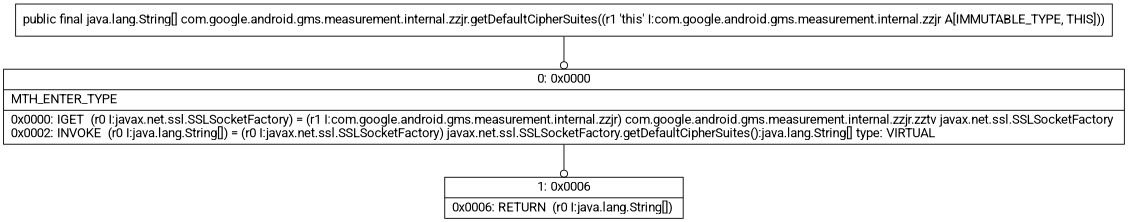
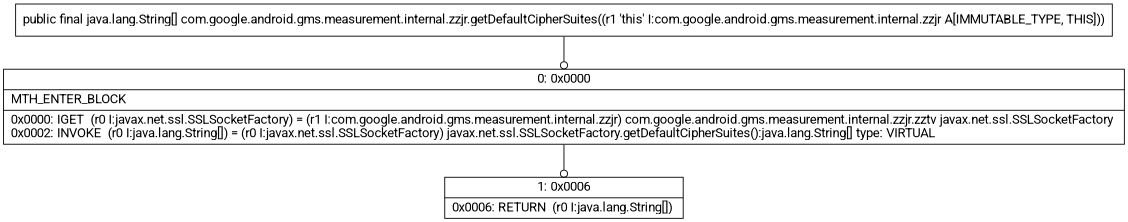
  digraph {
    fontname=Roboto
    node [shape=record fontname=Roboto]
    edge [arrowhead=odot fontname=Roboto]
-   n1 [label="{0\:\ 0x0000|MTH_ENTER_TYPE\l|0x0000: IGET  (r0 I:javax.net.ssl.SSLSocketFactory) = (r1 I:com.google.android.gms.measurement.internal.zzjr) com.google.android.gms.measurement.internal.zzjr.zztv javax.net.ssl.SSLSocketFactory \l0x0002: INVOKE  (r0 I:java.lang.String[]) = (r0 I:javax.net.ssl.SSLSocketFactory) javax.net.ssl.SSLSocketFactory.getDefaultCipherSuites():java.lang.String[] type: VIRTUAL \l}"]
+   n1 [label="{0\:\ 0x0000|MTH_ENTER_BLOCK\l|0x0000: IGET  (r0 I:javax.net.ssl.SSLSocketFactory) = (r1 I:com.google.android.gms.measurement.internal.zzjr) com.google.android.gms.measurement.internal.zzjr.zztv javax.net.ssl.SSLSocketFactory \l0x0002: INVOKE  (r0 I:java.lang.String[]) = (r0 I:javax.net.ssl.SSLSocketFactory) javax.net.ssl.SSLSocketFactory.getDefaultCipherSuites():java.lang.String[] type: VIRTUAL \l}"]
    n2 [label="{1\:\ 0x0006|0x0006: RETURN  (r0 I:java.lang.String[]) \l}"]
    n3 [label="{public final java.lang.String[] com.google.android.gms.measurement.internal.zzjr.getDefaultCipherSuites((r1 'this' I:com.google.android.gms.measurement.internal.zzjr A[IMMUTABLE_TYPE, THIS])) }"]
    n1 -> n2
    n3 -> n1
  }
